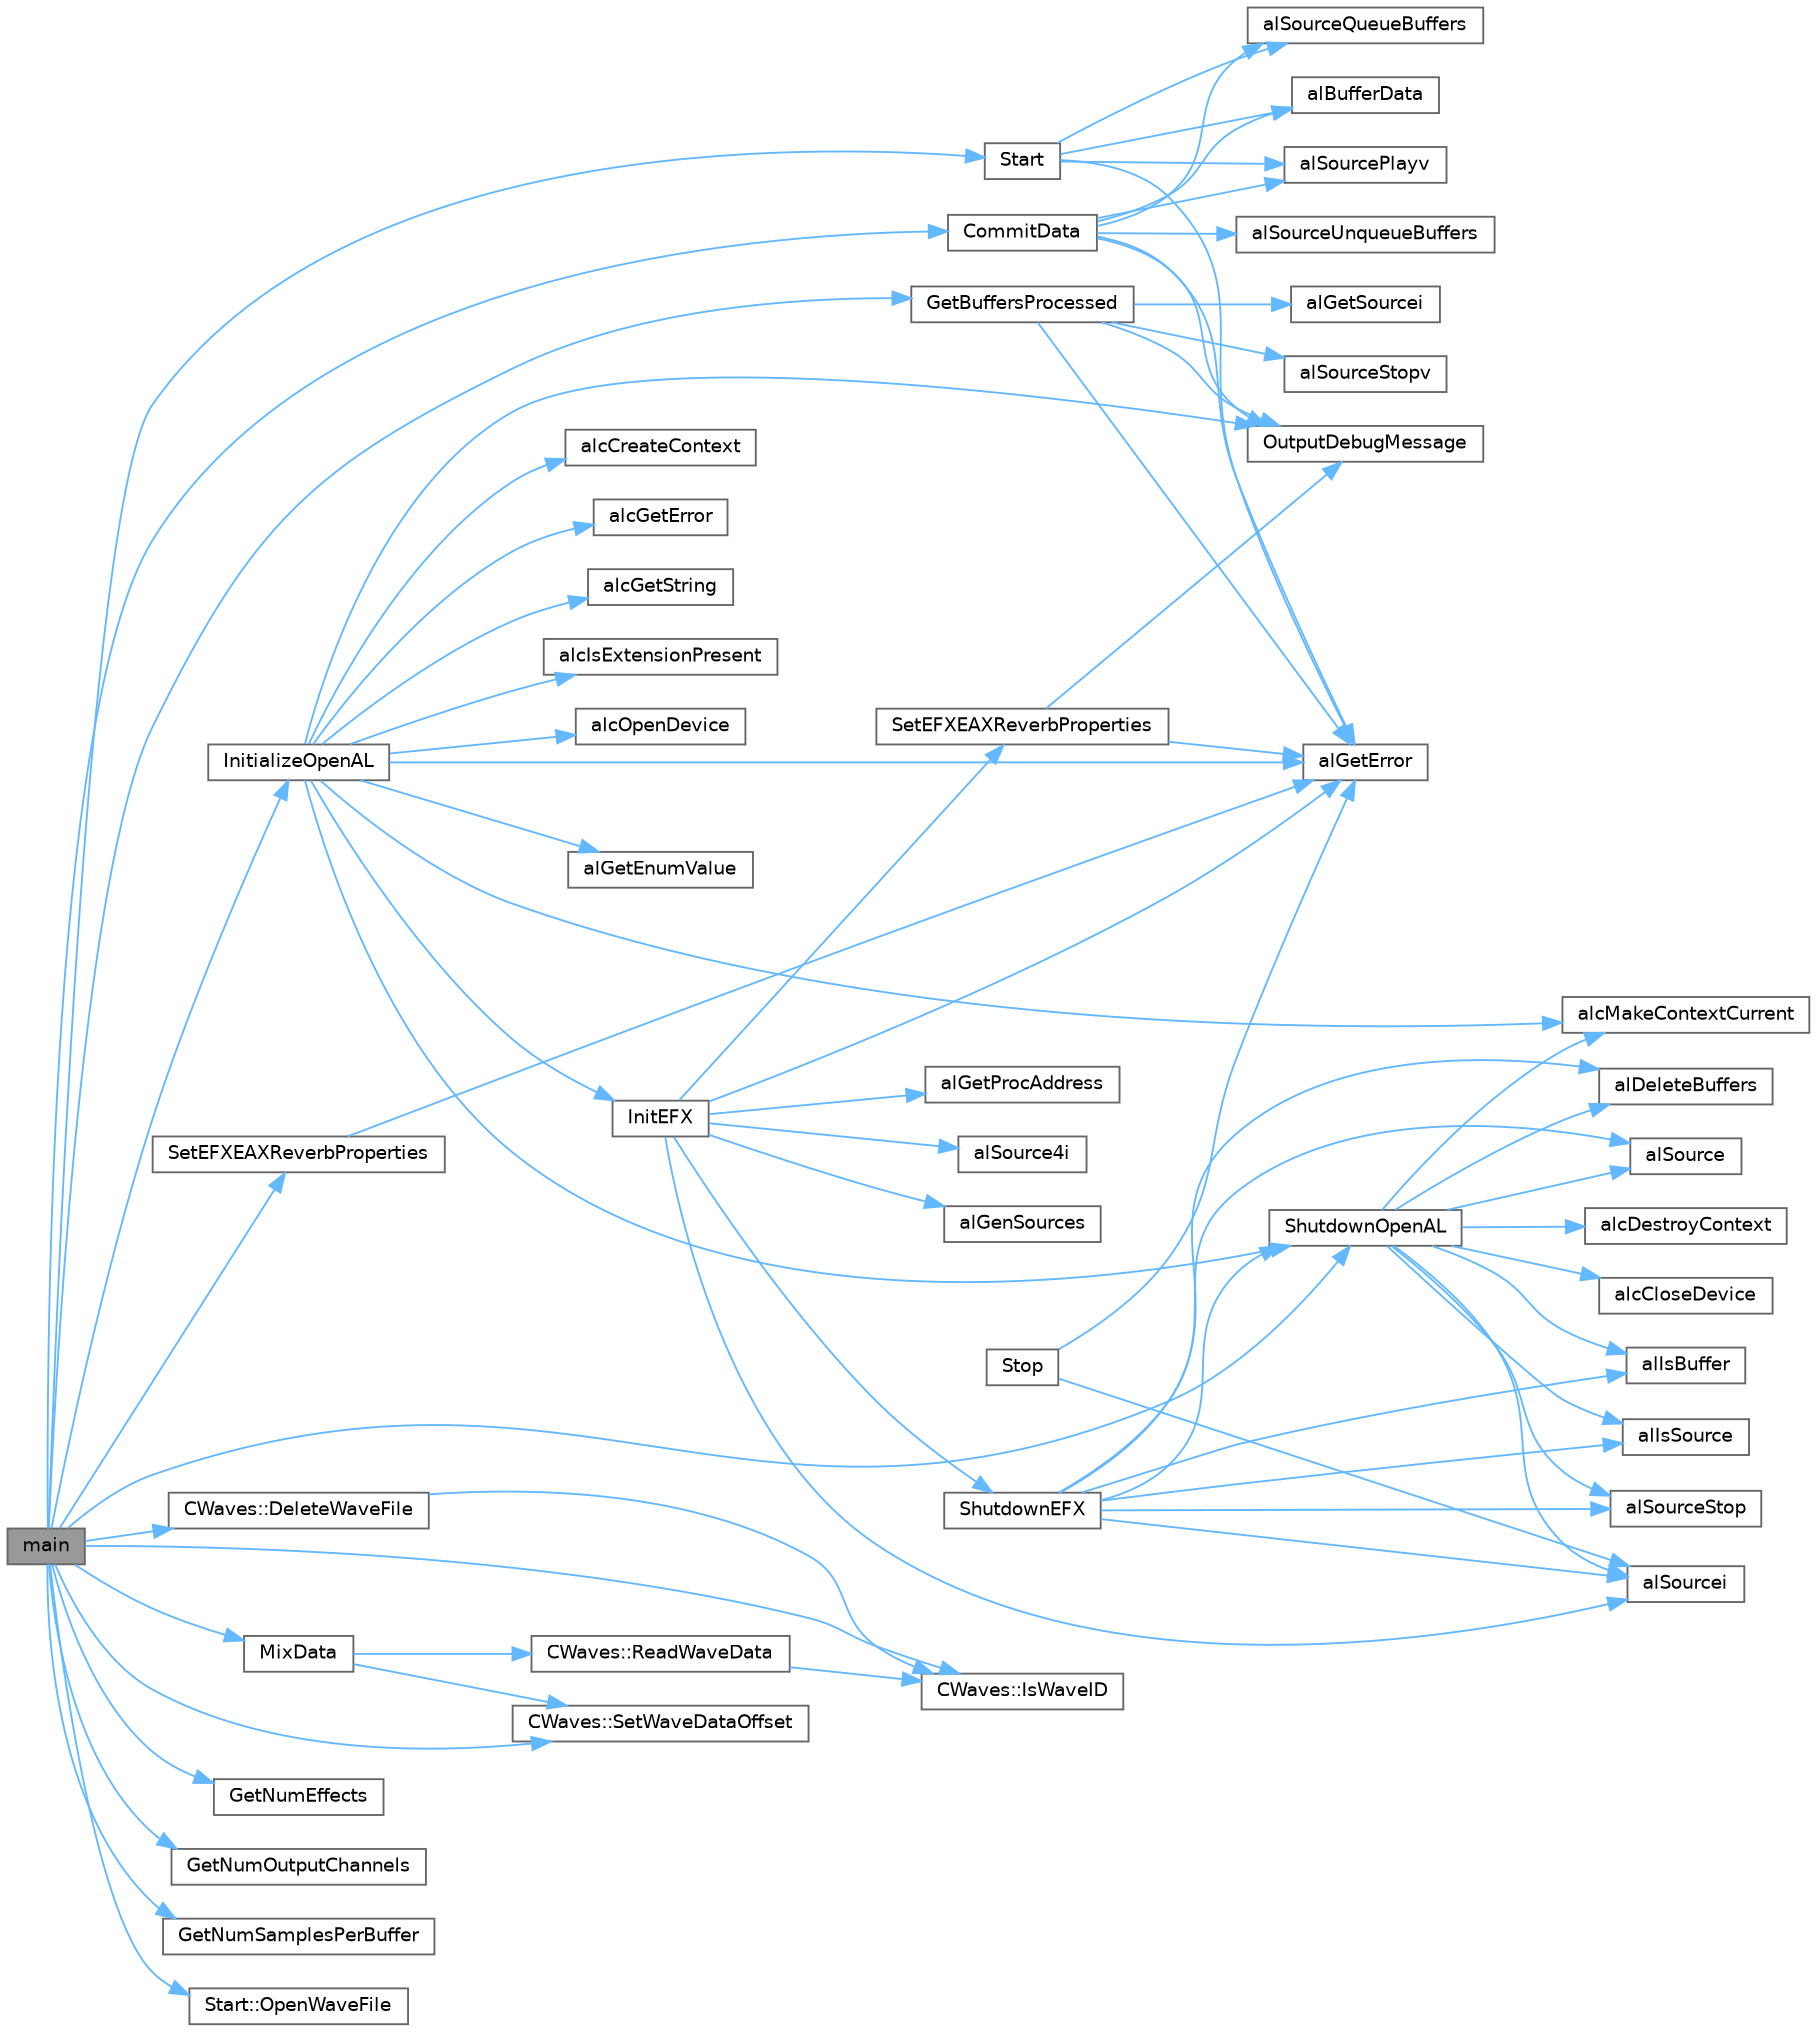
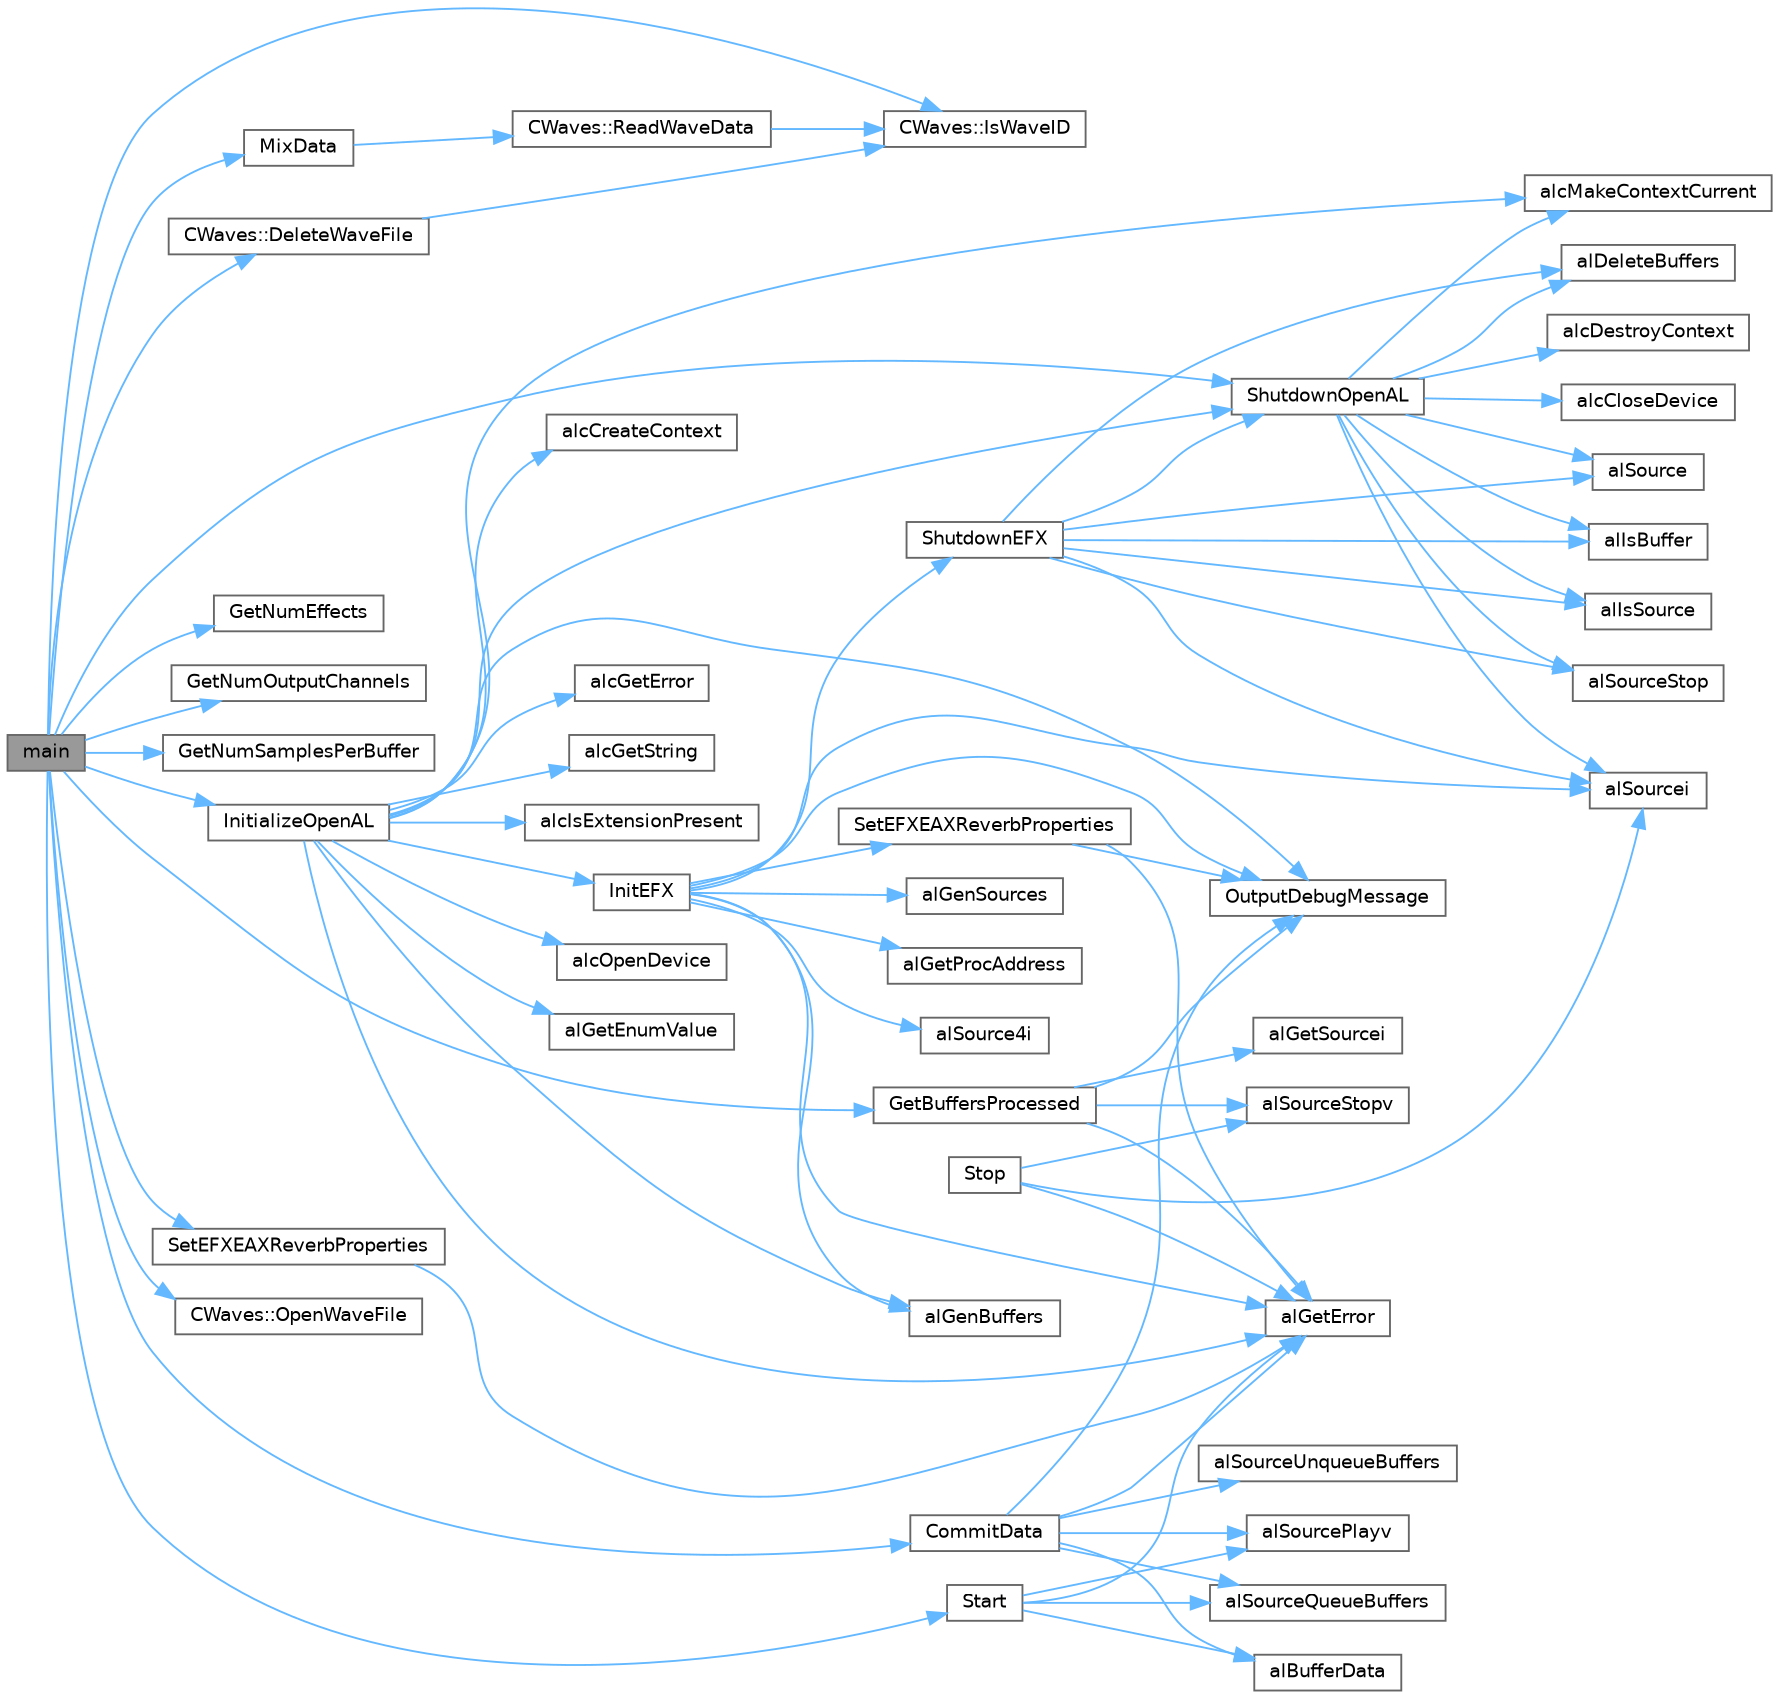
  digraph {
    rankdir=LR
    node [color=grey40 fillcolor=white fontname=Helvetica fontsize=10 shape=box style=filled]
    edge [color=steelblue1 fontname=Helvetica fontsize=10 labelfontname=Helvetica labelfontsize=10 style=solid]
    n1 [color=gray40 fillcolor=grey60 fontcolor=black height=0.2 label=main width=0.4]
    n2 [height=0.2 label=CommitData width=0.4]
    n3 [height=0.2 label="CWaves::DeleteWaveFile" width=0.4]
    n4 [height=0.2 label="CWaves::IsWaveID" width=0.4]
    n5 [height=0.2 label=GetBuffersProcessed width=0.4]
    n6 [height=0.2 label=GetNumEffects width=0.4]
    n7 [height=0.2 label=GetNumOutputChannels width=0.4]
    n8 [height=0.2 label=GetNumSamplesPerBuffer width=0.4]
    n9 [height=0.2 label=InitializeOpenAL width=0.4]
    n10 [height=0.2 label=ShutdownOpenAL width=0.4]
    n11 [height=0.2 label=MixData width=0.4]
-   n12 [height=0.2 label="CWaves::SetWaveDataOffset" width=0.4]
-   n13 [height=0.2 label="Start::OpenWaveFile" width=0.4]
+   n13 [height=0.2 label="CWaves::OpenWaveFile" width=0.4]
    n14 [height=0.2 label=SetEFXEAXReverbProperties width=0.4]
    n15 [height=0.2 label=Start width=0.4]
    n16 [height=0.2 label=alBufferData width=0.4]
    n17 [height=0.2 label=alGetError width=0.4]
    n18 [height=0.2 label=alSourcePlayv width=0.4]
    n19 [height=0.2 label=alSourceQueueBuffers width=0.4]
    n20 [height=0.2 label=alSourceUnqueueBuffers width=0.4]
    n21 [height=0.2 label=OutputDebugMessage width=0.4]
    n22 [height=0.2 label=alGetSourcei width=0.4]
    n23 [height=0.2 label=alSourceStopv width=0.4]
    n24 [height=0.2 label=alcCreateContext width=0.4]
    n25 [height=0.2 label=alcGetError width=0.4]
    n26 [height=0.2 label=alcGetString width=0.4]
    n27 [height=0.2 label=alcIsExtensionPresent width=0.4]
    n28 [height=0.2 label=alcMakeContextCurrent width=0.4]
    n29 [height=0.2 label=alcOpenDevice width=0.4]
+   n30 [height=0.2 label=alGenBuffers width=0.4]
    n31 [height=0.2 label=alGetEnumValue width=0.4]
    n32 [height=0.2 label=InitEFX width=0.4]
    n33 [height=0.2 label=alSourcei width=0.4]
    n34 [height=0.2 label=alDeleteBuffers width=0.4]
    n35 [height=0.2 label=alSource width=0.4]
    n36 [height=0.2 label=alIsBuffer width=0.4]
    n37 [height=0.2 label=alIsSource width=0.4]
    n38 [height=0.2 label=alSourceStop width=0.4]
    n39 [height=0.2 label=alcCloseDevice width=0.4]
    n40 [height=0.2 label=alcDestroyContext width=0.4]
    n41 [height=0.2 label="CWaves::ReadWaveData" width=0.4]
    n42 [height=0.2 label=Stop width=0.4]
    n43 [height=0.2 label=alGenSources width=0.4]
    n44 [height=0.2 label=alGetProcAddress width=0.4]
    n45 [height=0.2 label=alSource4i width=0.4]
    n46 [height=0.2 label=SetEFXEAXReverbProperties width=0.4]
    n47 [height=0.2 label=ShutdownEFX width=0.4]
    n1 -> n2
    n1 -> n3
    n1 -> n4
    n1 -> n5
    n1 -> n6
    n1 -> n7
    n1 -> n8
    n1 -> n9
    n1 -> n10
    n1 -> n11
-   n1 -> n12
    n1 -> n13
    n1 -> n14
    n1 -> n15
    n2 -> n16
    n2 -> n17
    n2 -> n18
    n2 -> n19
    n2 -> n20
    n2 -> n21
    n3 -> n4
    n5 -> n17
    n5 -> n21
    n5 -> n22
    n5 -> n23
    n9 -> n10
    n9 -> n17
    n9 -> n21
    n9 -> n24
    n9 -> n25
    n9 -> n26
    n9 -> n27
    n9 -> n28
    n9 -> n29
+   n9 -> n30
    n9 -> n31
    n9 -> n32
    n10 -> n28
    n10 -> n33
    n10 -> n34
    n10 -> n35
    n10 -> n36
    n10 -> n37
    n10 -> n38
    n10 -> n39
    n10 -> n40
-   n11 -> n12
    n11 -> n41
    n14 -> n17
    n15 -> n16
    n15 -> n17
    n15 -> n18
    n15 -> n19
    n32 -> n17
+   n32 -> n21
+   n32 -> n30
    n32 -> n33
    n32 -> n43
    n32 -> n44
    n32 -> n45
    n32 -> n46
    n32 -> n47
    n41 -> n4
    n42 -> n17
+   n42 -> n23
    n42 -> n33
    n46 -> n17
    n46 -> n21
    n47 -> n10
    n47 -> n33
    n47 -> n34
    n47 -> n35
    n47 -> n36
    n47 -> n37
    n47 -> n38
  }
